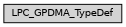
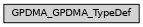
  digraph {
    rankdir=LR
-   n1 [color=black fillcolor=lightgrey fontname=Helvetica fontsize=10 height=0.2 label=LPC_GPDMA_TypeDef shape=record style=filled width=0.4]
+   n1 [color=black fillcolor=lightgrey fontname=Helvetica fontsize=10 height=0.2 label=GPDMA_GPDMA_TypeDef shape=record style=filled width=0.4]
  }
